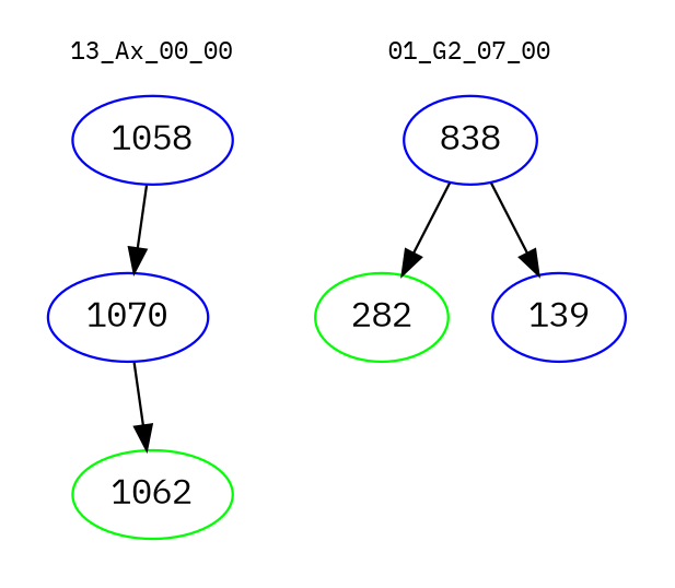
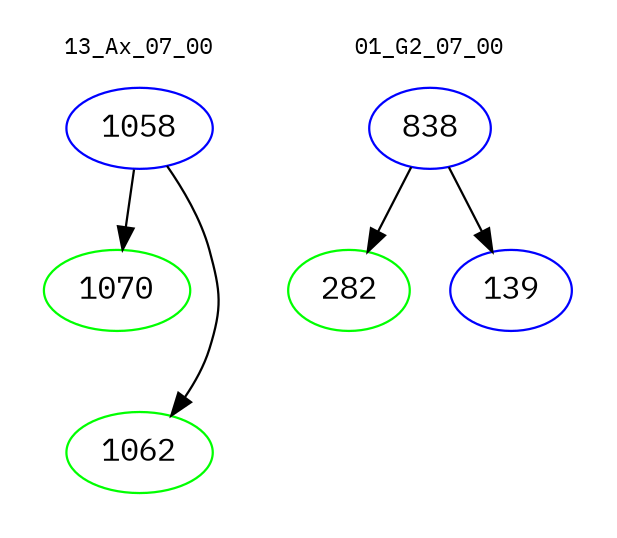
  digraph {
    fontname="IBM Plex Mono"
    node [color=blue fontname="IBM Plex Mono"]
    edge [color=black fontname="IBM Plex Mono"]
    n1 [label=1058]
-   n2 [label=1070]
+   n2 [color=green label=1070]
    n3 [color=green label=1062]
    n4 [label=838]
    n5 [color=green label=282]
    n6 [label=139]
    subgraph cluster_1 {
      color=white
      fontsize=10
-     label="13_Ax_00_00"
+     label="13_Ax_07_00"
      n1
      n2
      n3
    }
    subgraph cluster_2 {
      color=white
      fontsize=10
      label="01_G2_07_00"
      n4
      n5
      n6
    }
    n1 -> n2
-   n2 -> n3
+   n1 -> n3
    n4 -> n5
    n4 -> n6
  }
